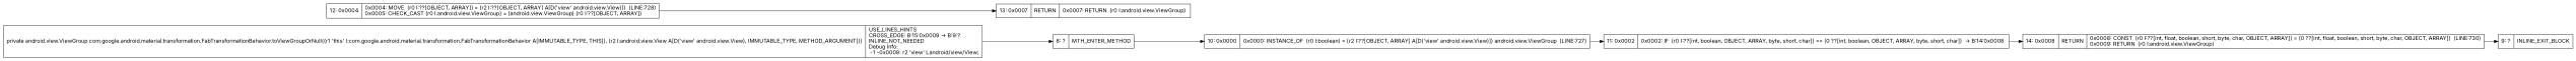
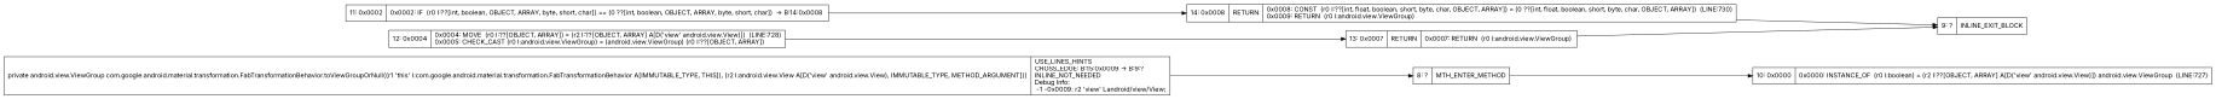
  digraph {
    fontname=Inter
    rankdir=LR
    node [fontname=Inter shape=record]
    edge [fontname=Inter]
    n1 [label="{8\:\ ?|MTH_ENTER_METHOD\l}"]
    n2 [label="{10\:\ 0x0000|0x0000: INSTANCE_OF  (r0 I:boolean) = (r2 I:??[OBJECT, ARRAY] A[D('view' android.view.View)]) android.view.ViewGroup  (LINE:727)\l}"]
    n3 [label="{11\:\ 0x0002|0x0002: IF  (r0 I:??[int, boolean, OBJECT, ARRAY, byte, short, char]) == (0 ??[int, boolean, OBJECT, ARRAY, byte, short, char])  \-\> B:14:0x0008 \l}"]
    n4 [label="{14\:\ 0x0008|RETURN\l|0x0008: CONST  (r0 I:??[int, float, boolean, short, byte, char, OBJECT, ARRAY]) = (0 ??[int, float, boolean, short, byte, char, OBJECT, ARRAY])  (LINE:730)\l0x0009: RETURN  (r0 I:android.view.ViewGroup) \l}"]
    n5 [label="{12\:\ 0x0004|0x0004: MOVE  (r0 I:??[OBJECT, ARRAY]) = (r2 I:??[OBJECT, ARRAY] A[D('view' android.view.View)])  (LINE:728)\l0x0005: CHECK_CAST (r0 I:android.view.ViewGroup) = (android.view.ViewGroup) (r0 I:??[OBJECT, ARRAY]) \l}"]
    n6 [label="{13\:\ 0x0007|RETURN\l|0x0007: RETURN  (r0 I:android.view.ViewGroup) \l}"]
    n7 [label="{9\:\ ?|INLINE_EXIT_BLOCK\l}"]
    n8 [label="{private android.view.ViewGroup com.google.android.material.transformation.FabTransformationBehavior.toViewGroupOrNull((r1 'this' I:com.google.android.material.transformation.FabTransformationBehavior A[IMMUTABLE_TYPE, THIS]), (r2 I:android.view.View A[D('view' android.view.View), IMMUTABLE_TYPE, METHOD_ARGUMENT]))  | USE_LINES_HINTS\lCROSS_EDGE: B:15:0x0009 \-\> B:9:?\lINLINE_NOT_NEEDED\lDebug Info:\l  \-1 \-0x0009: r2 'view' Landroid\/view\/View;\l}"]
    n1 -> n2
-   n2 -> n3
    n3 -> n4
    n4 -> n7
    n5 -> n6
+   n6 -> n7
    n8 -> n1
  }
